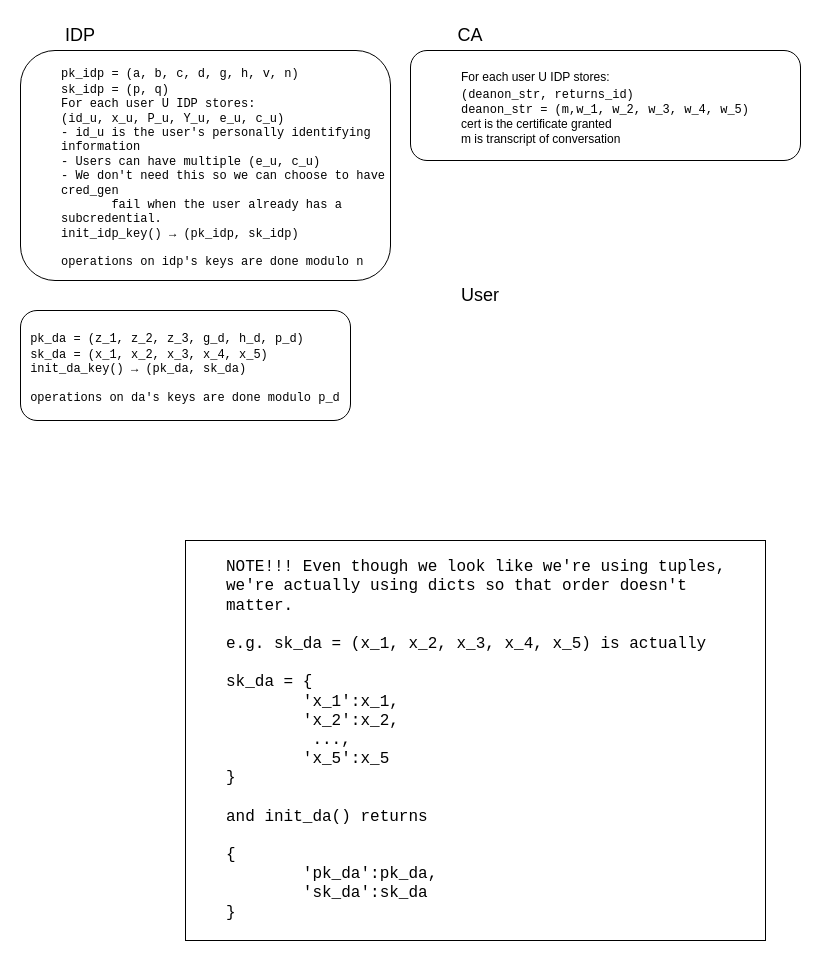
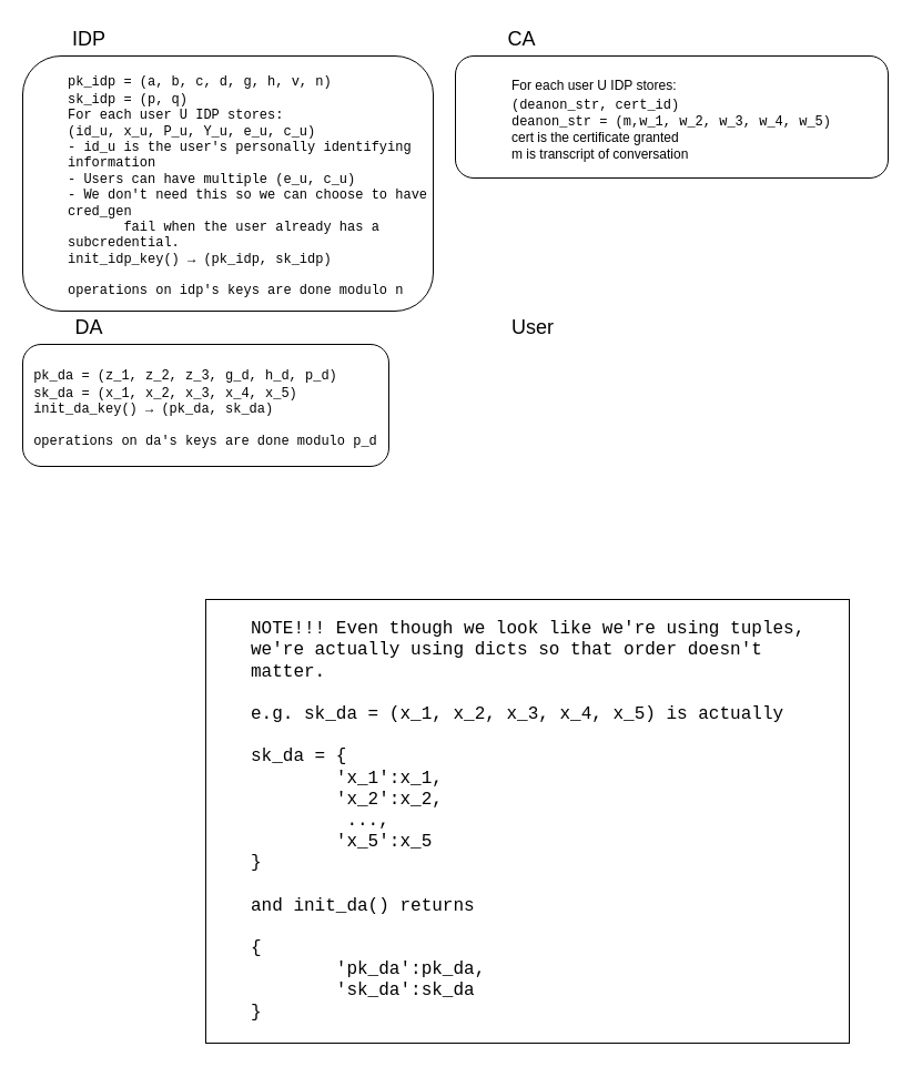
  <mxCell id="0" />
  <mxCell id="1" parent="0" />
  <mxCell id="2" value="&lt;font style=&quot;font-size: 18px;&quot;&gt;IDP&lt;/font&gt;" style="text;html=1;strokeColor=none;fillColor=none;align=center;verticalAlign=middle;whiteSpace=wrap;rounded=0;" parent="1" vertex="1"><mxGeometry x="50" y="20" width="60" height="30" as="geometry" /></mxCell>
  <mxCell id="3" value="&lt;blockquote style=&quot;margin: 0 0 0 40px; border: none; padding: 0px;&quot;&gt;&lt;div style=&quot;text-align: left;&quot;&gt;&lt;font face=&quot;Courier New&quot; style=&quot;font-size: 12px;&quot;&gt;&lt;span style=&quot;background-color: initial;&quot;&gt;pk_idp = (a, b, c, d, g, h, v, n)&lt;/span&gt;&lt;/font&gt;&lt;/div&gt;&lt;font face=&quot;Courier New&quot; style=&quot;font-size: 12px;&quot;&gt;&lt;div style=&quot;text-align: left;&quot;&gt;&lt;span style=&quot;background-color: initial;&quot;&gt;sk_idp = (p, q)&lt;/span&gt;&lt;/div&gt;&lt;/font&gt;&lt;font face=&quot;Courier New&quot; style=&quot;font-size: 12px;&quot;&gt;&lt;div style=&quot;text-align: left;&quot;&gt;&lt;span style=&quot;background-color: initial;&quot;&gt;For each user U IDP stores:&lt;/span&gt;&lt;/div&gt;&lt;/font&gt;&lt;font face=&quot;Courier New&quot; style=&quot;font-size: 12px;&quot;&gt;&lt;div style=&quot;text-align: left;&quot;&gt;&lt;span style=&quot;background-color: initial;&quot;&gt;(id_u, x_u, P_u, Y_u, e_u, c_u)&lt;/span&gt;&lt;/div&gt;&lt;/font&gt;&lt;font face=&quot;Courier New&quot; style=&quot;font-size: 12px;&quot;&gt;&lt;div style=&quot;text-align: left;&quot;&gt;&lt;span style=&quot;background-color: initial;&quot;&gt;- id_u&amp;nbsp;is the user's personally identifying information&lt;/span&gt;&lt;/div&gt;&lt;/font&gt;&lt;font face=&quot;Courier New&quot; style=&quot;font-size: 12px;&quot;&gt;&lt;div style=&quot;text-align: left;&quot;&gt;- Users can have multiple (e_u, c_u)&lt;/div&gt;&lt;/font&gt;&lt;font face=&quot;Courier New&quot; style=&quot;font-size: 12px;&quot;&gt;&lt;div style=&quot;text-align: left;&quot;&gt;- We don't need this so we can choose to have cred_gen&lt;/div&gt;&lt;/font&gt;&lt;font face=&quot;Courier New&quot; style=&quot;font-size: 12px;&quot;&gt;&lt;div style=&quot;text-align: left;&quot;&gt;&amp;nbsp; &amp;nbsp; &amp;nbsp; &amp;nbsp;fail when the user already has a subcredential.&lt;/div&gt;&lt;/font&gt;&lt;font face=&quot;Courier New&quot; style=&quot;font-size: 12px;&quot;&gt;&lt;div style=&quot;text-align: left;&quot;&gt;init_idp_key()&amp;nbsp;→&amp;nbsp;(pk_idp, sk_idp)&lt;/div&gt;&lt;/font&gt;&lt;font face=&quot;Courier New&quot; style=&quot;font-size: 12px;&quot;&gt;&lt;div style=&quot;text-align: left;&quot;&gt;&lt;br&gt;&lt;/div&gt;&lt;/font&gt;&lt;font face=&quot;Courier New&quot; style=&quot;font-size: 12px;&quot;&gt;&lt;div style=&quot;text-align: left;&quot;&gt;operations on idp's keys are done modulo n&lt;/div&gt;&lt;/font&gt;&lt;/blockquote&gt;" style="rounded=1;whiteSpace=wrap;html=1;fontSize=18;" parent="1" vertex="1"><mxGeometry x="20" y="50" width="370" height="230" as="geometry" /></mxCell>
  <mxCell id="4" value="&lt;font style=&quot;font-size: 18px;&quot;&gt;CA&lt;/font&gt;" style="text;html=1;strokeColor=none;fillColor=none;align=center;verticalAlign=middle;whiteSpace=wrap;rounded=0;" parent="1" vertex="1"><mxGeometry x="440" y="20" width="60" height="30" as="geometry" /></mxCell>
- <mxCell id="5" value="&lt;div style=&quot;text-align: left;&quot;&gt;&lt;span style=&quot;background-color: initial; font-size: 12px;&quot;&gt;For each user U IDP stores:&lt;/span&gt;&lt;br&gt;&lt;/div&gt;&lt;font style=&quot;font-size: 12px;&quot;&gt;&lt;div style=&quot;text-align: left;&quot;&gt;&lt;span style=&quot;background-color: initial;&quot;&gt;&lt;font face=&quot;Courier New&quot;&gt;(deanon_str,&amp;nbsp;returns_id)&lt;/font&gt;&lt;/span&gt;&lt;/div&gt;&lt;div style=&quot;text-align: left;&quot;&gt;&lt;span style=&quot;background-color: initial;&quot;&gt;&lt;font face=&quot;Courier New&quot;&gt;deanon_str = (m,w_1, w_2, w_3, w_4, w_5)&lt;/font&gt;&lt;/span&gt;&lt;/div&gt;&lt;div style=&quot;text-align: left;&quot;&gt;cert is the certificate granted&lt;/div&gt;&lt;div style=&quot;text-align: left;&quot;&gt;m is transcript of conversation&lt;/div&gt;&lt;/font&gt;" style="rounded=1;whiteSpace=wrap;html=1;fontSize=18;" parent="1" vertex="1"><mxGeometry x="410" y="50" width="390" height="110" as="geometry" /></mxCell>
+ <mxCell id="5" value="&lt;div style=&quot;text-align: left;&quot;&gt;&lt;span style=&quot;background-color: initial; font-size: 12px;&quot;&gt;For each user U IDP stores:&lt;/span&gt;&lt;br&gt;&lt;/div&gt;&lt;font style=&quot;font-size: 12px;&quot;&gt;&lt;div style=&quot;text-align: left;&quot;&gt;&lt;span style=&quot;background-color: initial;&quot;&gt;&lt;font face=&quot;Courier New&quot;&gt;(deanon_str,&amp;nbsp;cert_id)&lt;/font&gt;&lt;/span&gt;&lt;/div&gt;&lt;div style=&quot;text-align: left;&quot;&gt;&lt;span style=&quot;background-color: initial;&quot;&gt;&lt;font face=&quot;Courier New&quot;&gt;deanon_str = (m,w_1, w_2, w_3, w_4, w_5)&lt;/font&gt;&lt;/span&gt;&lt;/div&gt;&lt;div style=&quot;text-align: left;&quot;&gt;cert is the certificate granted&lt;/div&gt;&lt;div style=&quot;text-align: left;&quot;&gt;m is transcript of conversation&lt;/div&gt;&lt;/font&gt;" style="rounded=1;whiteSpace=wrap;html=1;fontSize=18;" parent="1" vertex="1"><mxGeometry x="410" y="50" width="390" height="110" as="geometry" /></mxCell>
  <mxCell id="6" value="&lt;font style=&quot;font-size: 18px;&quot;&gt;User&lt;/font&gt;" style="text;html=1;strokeColor=none;fillColor=none;align=center;verticalAlign=middle;whiteSpace=wrap;rounded=0;" parent="1" vertex="1"><mxGeometry x="450" y="280" width="60" height="30" as="geometry" /></mxCell>
+ <mxCell id="7" value="&lt;font style=&quot;font-size: 18px;&quot;&gt;DA&lt;/font&gt;" style="text;html=1;strokeColor=none;fillColor=none;align=center;verticalAlign=middle;whiteSpace=wrap;rounded=0;" parent="1" vertex="1"><mxGeometry x="50" y="280" width="60" height="30" as="geometry" /></mxCell>
  <mxCell id="8" value="&lt;div style=&quot;text-align: left;&quot;&gt;&lt;font face=&quot;Courier New&quot; style=&quot;font-size: 12px;&quot;&gt;&lt;span style=&quot;background-color: initial;&quot;&gt;pk_da = (z_1, z_2, z_3, g_d, h_d, p_d)&lt;/span&gt;&lt;/font&gt;&lt;/div&gt;&lt;font face=&quot;Courier New&quot; style=&quot;font-size: 12px;&quot;&gt;&lt;div style=&quot;text-align: left;&quot;&gt;&lt;span style=&quot;background-color: initial;&quot;&gt;sk_da = (x_1, x_2, x_3, x_4, x_5)&lt;/span&gt;&lt;/div&gt;&lt;div style=&quot;text-align: left;&quot;&gt;init_da_key()&amp;nbsp;→&amp;nbsp;(pk_da, sk_da)&lt;span style=&quot;background-color: initial;&quot;&gt;&lt;br&gt;&lt;/span&gt;&lt;/div&gt;&lt;div style=&quot;text-align: left;&quot;&gt;&lt;br&gt;&lt;/div&gt;&lt;div style=&quot;text-align: left;&quot;&gt;operations on da's keys are done modulo p_d&lt;/div&gt;&lt;/font&gt;" style="rounded=1;whiteSpace=wrap;html=1;fontSize=18;" parent="1" vertex="1"><mxGeometry x="20" y="310" width="330" height="110" as="geometry" /></mxCell>
  <mxCell id="9" value="&lt;blockquote style=&quot;margin: 0 0 0 40px; border: none; padding: 0px;&quot;&gt;&lt;div style=&quot;text-align: left;&quot;&gt;&lt;span style=&quot;font-size: medium; background-color: initial;&quot;&gt;NOTE!!! Even though we look like we're using tuples, we're actually using dicts so that order doesn't matter.&amp;nbsp;&lt;/span&gt;&lt;/div&gt;&lt;font size=&quot;3&quot;&gt;&lt;div style=&quot;text-align: left;&quot;&gt;&lt;span style=&quot;background-color: initial;&quot;&gt;&lt;br&gt;&lt;/span&gt;&lt;/div&gt;&lt;/font&gt;&lt;font size=&quot;3&quot;&gt;&lt;div style=&quot;text-align: left;&quot;&gt;&lt;span style=&quot;background-color: initial;&quot;&gt;e.g. sk_da = (x_1, x_2, x_3, x_4, x_5) is actually&lt;/span&gt;&lt;/div&gt;&lt;/font&gt;&lt;font size=&quot;3&quot;&gt;&lt;div style=&quot;text-align: left;&quot;&gt;&lt;span style=&quot;background-color: initial;&quot;&gt;&lt;br&gt;&lt;/span&gt;&lt;/div&gt;&lt;/font&gt;&lt;font size=&quot;3&quot;&gt;&lt;div style=&quot;text-align: left;&quot;&gt;&lt;span style=&quot;background-color: initial;&quot;&gt;sk_da = {&lt;/span&gt;&lt;/div&gt;&lt;/font&gt;&lt;font size=&quot;3&quot;&gt;&lt;span style=&quot;white-space: pre;&quot;&gt;&lt;div style=&quot;text-align: left;&quot;&gt;&lt;span style=&quot;background-color: initial;&quot;&gt;&#09;&lt;/span&gt;&lt;span style=&quot;background-color: initial; white-space: normal;&quot;&gt;'x_1':x_1,&lt;/span&gt;&lt;/div&gt;&lt;/span&gt;&lt;/font&gt;&lt;font size=&quot;3&quot;&gt;&lt;span style=&quot;white-space: pre;&quot;&gt;&lt;div style=&quot;text-align: left;&quot;&gt;&lt;span style=&quot;background-color: initial;&quot;&gt;&#09;&lt;/span&gt;&lt;span style=&quot;background-color: initial; white-space: normal;&quot;&gt;'x_2':x_2,&lt;/span&gt;&lt;/div&gt;&lt;/span&gt;&lt;/font&gt;&lt;font size=&quot;3&quot;&gt;&lt;span style=&quot;white-space: pre;&quot;&gt;&lt;div style=&quot;text-align: left;&quot;&gt;&lt;span style=&quot;background-color: initial;&quot;&gt;&#09;&lt;/span&gt;&lt;span style=&quot;background-color: initial; white-space: normal;&quot;&gt;&amp;nbsp;...,&lt;/span&gt;&lt;/div&gt;&lt;/span&gt;&lt;/font&gt;&lt;font size=&quot;3&quot;&gt;&lt;span style=&quot;white-space: pre;&quot;&gt;&lt;div style=&quot;text-align: left;&quot;&gt;&lt;span style=&quot;background-color: initial;&quot;&gt;&#09;&lt;/span&gt;&lt;span style=&quot;background-color: initial; white-space: normal;&quot;&gt;'x_5':x_5&lt;/span&gt;&lt;/div&gt;&lt;/span&gt;&lt;/font&gt;&lt;font size=&quot;3&quot;&gt;&lt;span style=&quot;white-space: pre;&quot;&gt;&lt;div style=&quot;text-align: left;&quot;&gt;&lt;span style=&quot;background-color: initial; white-space: normal;&quot;&gt;}&lt;/span&gt;&lt;/div&gt;&lt;/span&gt;&lt;/font&gt;&lt;font size=&quot;3&quot;&gt;&lt;span style=&quot;white-space: pre;&quot;&gt;&lt;div style=&quot;text-align: left;&quot;&gt;&lt;span style=&quot;background-color: initial; white-space: normal;&quot;&gt;&lt;br&gt;&lt;/span&gt;&lt;/div&gt;&lt;/span&gt;&lt;/font&gt;&lt;font size=&quot;3&quot;&gt;&lt;span style=&quot;white-space: pre;&quot;&gt;&lt;div style=&quot;text-align: left;&quot;&gt;&lt;span style=&quot;background-color: initial; white-space: normal;&quot;&gt;and init_da() returns&lt;/span&gt;&lt;/div&gt;&lt;/span&gt;&lt;/font&gt;&lt;font size=&quot;3&quot;&gt;&lt;span style=&quot;white-space: pre;&quot;&gt;&lt;div style=&quot;text-align: left;&quot;&gt;&lt;span style=&quot;background-color: initial; white-space: normal;&quot;&gt;&lt;br&gt;&lt;/span&gt;&lt;/div&gt;&lt;/span&gt;&lt;/font&gt;&lt;font size=&quot;3&quot;&gt;&lt;span style=&quot;white-space: pre;&quot;&gt;&lt;div style=&quot;text-align: left;&quot;&gt;&lt;span style=&quot;background-color: initial; white-space: normal;&quot;&gt;{&lt;/span&gt;&lt;/div&gt;&lt;/span&gt;&lt;/font&gt;&lt;font size=&quot;3&quot;&gt;&lt;span style=&quot;white-space: pre;&quot;&gt;&lt;div style=&quot;text-align: left;&quot;&gt;&lt;span style=&quot;background-color: initial; white-space: normal;&quot;&gt;&lt;span style=&quot;white-space: pre;&quot;&gt;&#09;&lt;/span&gt;'pk_da':pk_da,&lt;/span&gt;&lt;/div&gt;&lt;/span&gt;&lt;/font&gt;&lt;font size=&quot;3&quot;&gt;&lt;span style=&quot;white-space: pre;&quot;&gt;&lt;div style=&quot;text-align: left;&quot;&gt;&lt;span style=&quot;background-color: initial; white-space: normal;&quot;&gt;&lt;span style=&quot;white-space: pre;&quot;&gt;&#09;&lt;/span&gt;'sk_da':sk_da&lt;/span&gt;&lt;/div&gt;&lt;/span&gt;&lt;/font&gt;&lt;font size=&quot;3&quot;&gt;&lt;span style=&quot;white-space: pre;&quot;&gt;&lt;div style=&quot;text-align: left;&quot;&gt;&lt;span style=&quot;background-color: initial; white-space: normal;&quot;&gt;}&lt;/span&gt;&lt;/div&gt;&lt;/span&gt;&lt;/font&gt;&lt;/blockquote&gt;" style="whiteSpace=wrap;html=1;fontFamily=Courier New;fontSize=14;" parent="1" vertex="1"><mxGeometry x="185" y="540" width="580" height="400" as="geometry" /></mxCell>
